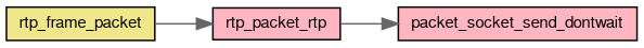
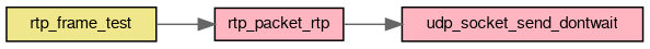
  digraph {
    rankdir=LR
    node [color=black fillcolor=lightpink fontname=FreeSans fontsize=10 shape=record style=filled]
    edge [color=gray40 fontname=FreeSans fontsize=10 labelfontname=FreeSans labelfontsize=10 style=solid]
-   n1 [fillcolor=khaki fontcolor=black height=0.2 label=rtp_frame_packet width=0.4]
+   n1 [fillcolor=khaki fontcolor=black height=0.2 label=rtp_frame_test width=0.4]
    n2 [height=0.2 label=rtp_packet_rtp width=0.4]
-   n3 [height=0.2 label=packet_socket_send_dontwait width=0.4]
+   n3 [height=0.2 label=udp_socket_send_dontwait width=0.4]
    n1 -> n2
    n2 -> n3
  }
